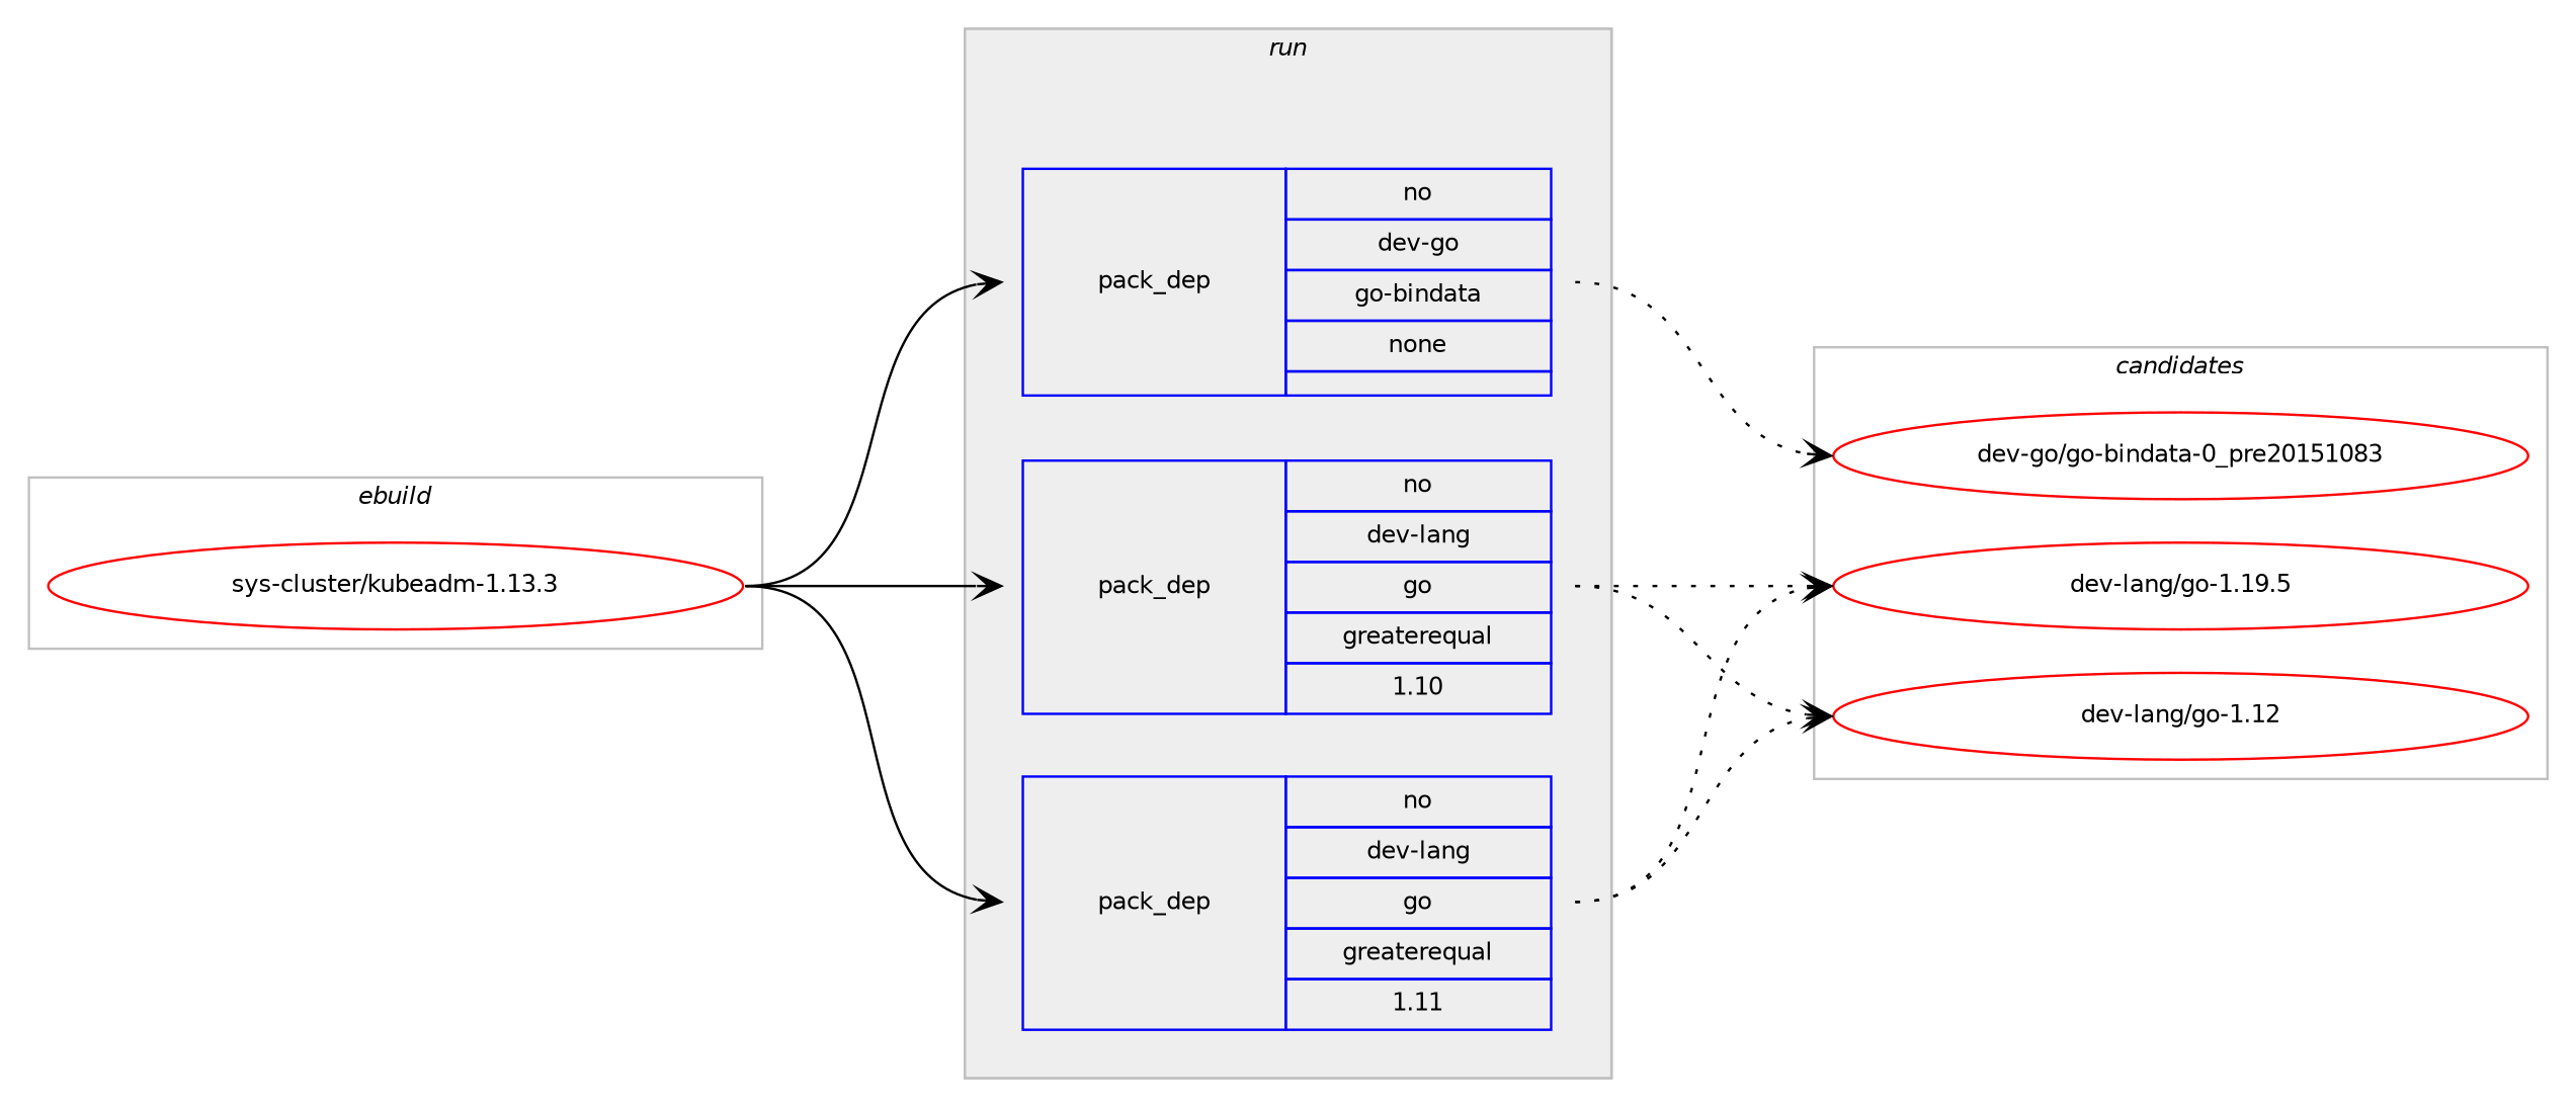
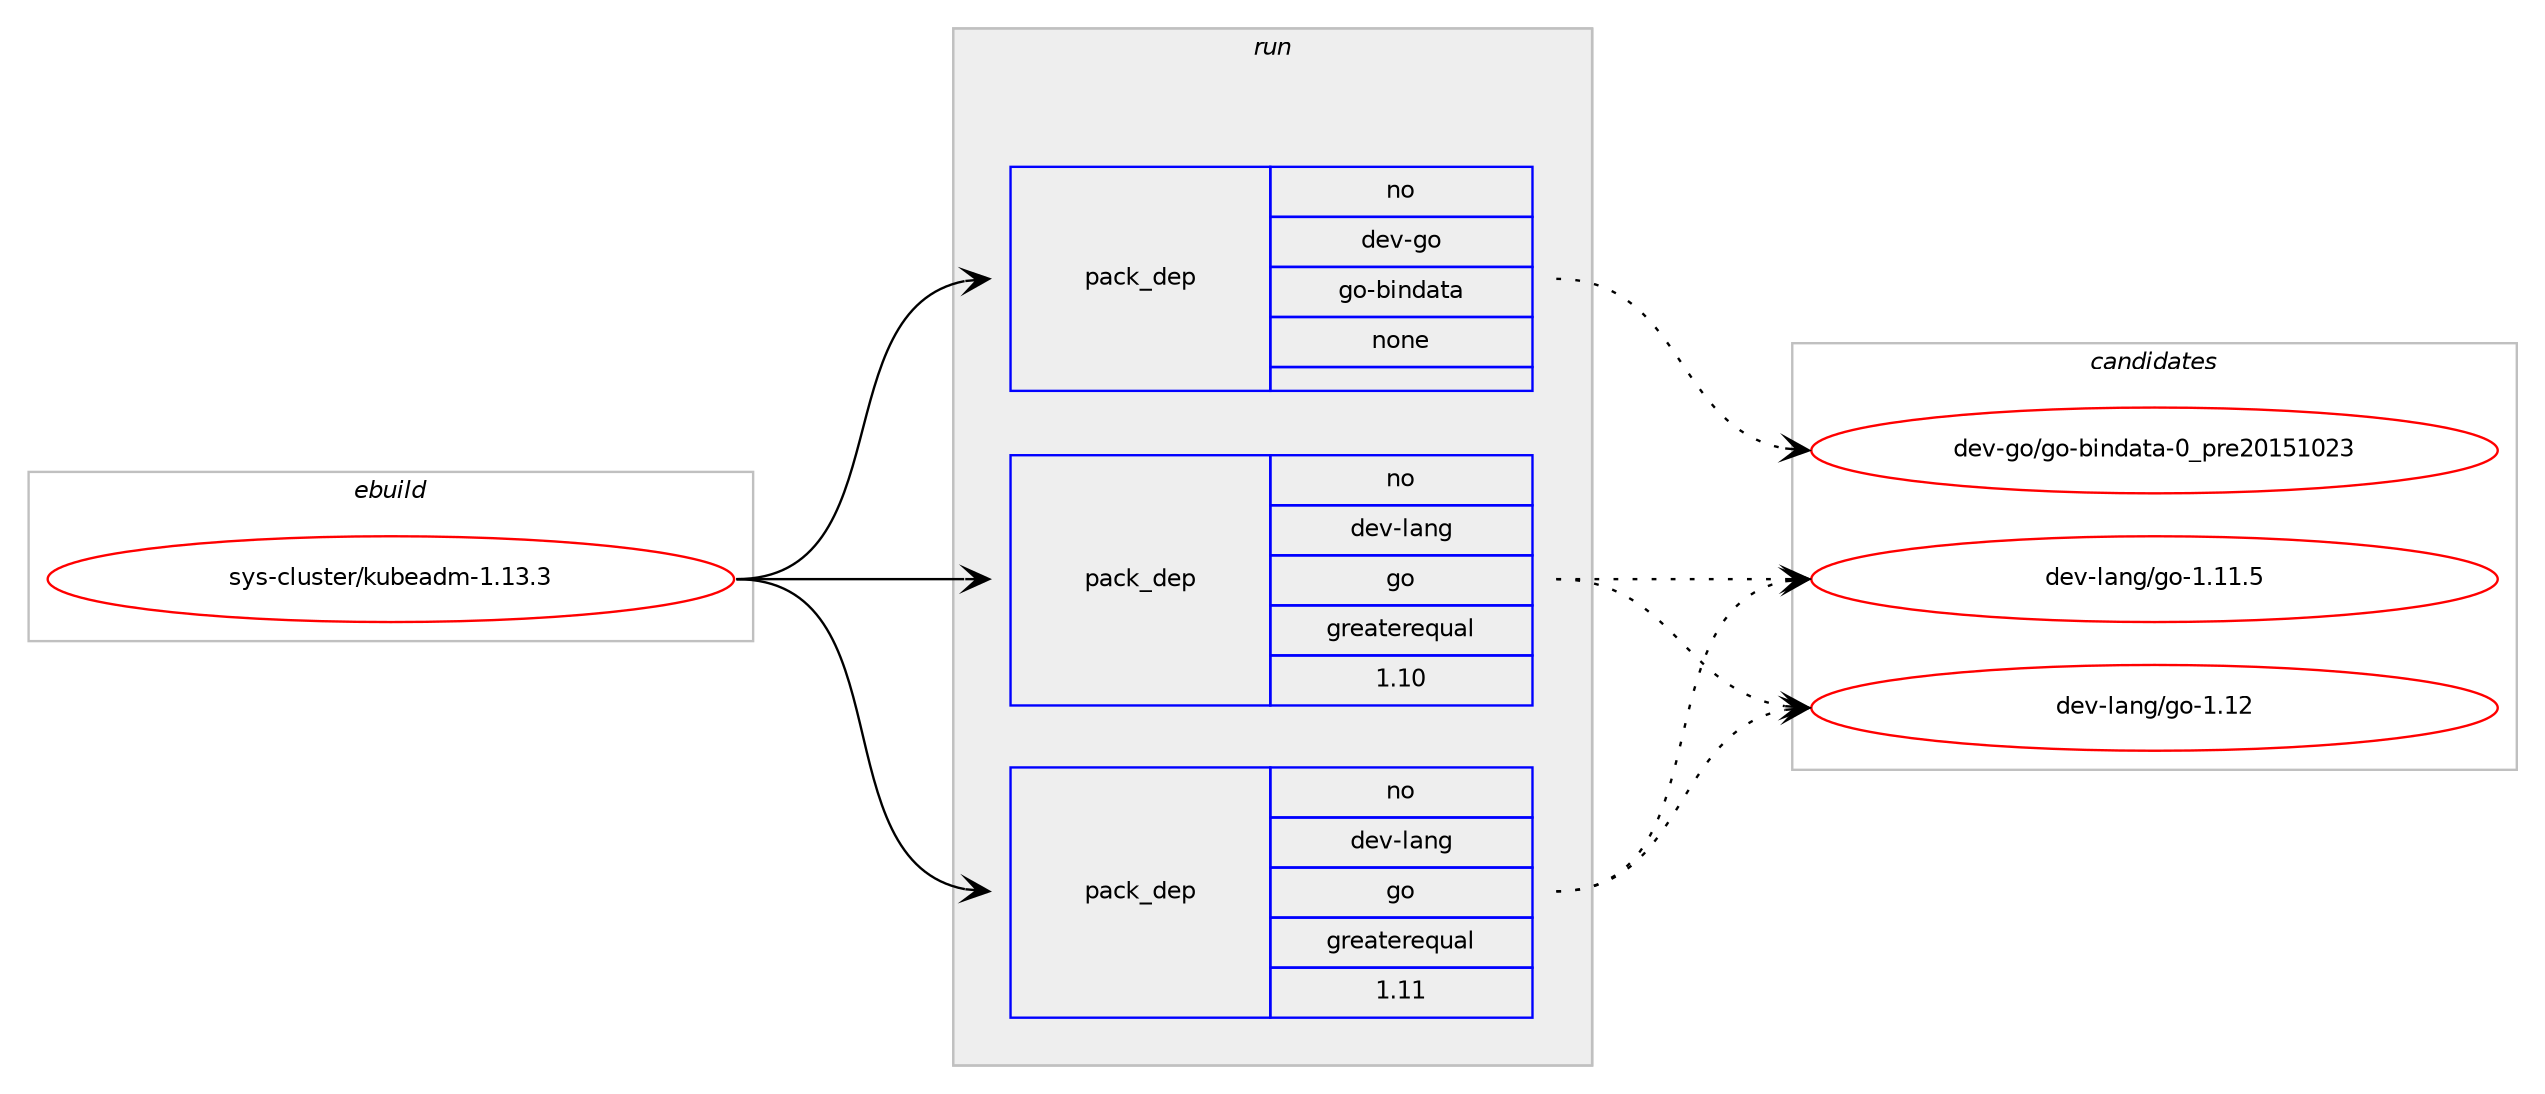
  digraph {
    compound=true
    concentrate=true
    fontname=Helvetica
    fontsize=10
    newrank=true
    rankdir=LR
    ranksep=1.5
    node [color=red fontname=Helvetica fontsize=10]
    edge [arrowhead=vee headport=w style=dotted tailport=e weight=100]
    n1 [label="sys-cluster/kubeadm-1.13.3" width=4]
    n2 [color=blue label=<<TABLE BORDER="0" CELLBORDER="1" CELLSPACING="0" CELLPADDING="4" WIDTH="220"><TR><TD ROWSPAN="6" CELLPADDING="30">pack_dep</TD></TR><TR><TD WIDTH="110">no</TD></TR><TR><TD>dev-go</TD></TR><TR><TD>go-bindata</TD></TR><TR><TD>none</TD></TR><TR><TD></TD></TR></TABLE>> shape=none]
    n3 [color=blue label=<<TABLE BORDER="0" CELLBORDER="1" CELLSPACING="0" CELLPADDING="4" WIDTH="220"><TR><TD ROWSPAN="6" CELLPADDING="30">pack_dep</TD></TR><TR><TD WIDTH="110">no</TD></TR><TR><TD>dev-lang</TD></TR><TR><TD>go</TD></TR><TR><TD>greaterequal</TD></TR><TR><TD>1.10</TD></TR></TABLE>> shape=none]
    n4 [color=blue label=<<TABLE BORDER="0" CELLBORDER="1" CELLSPACING="0" CELLPADDING="4" WIDTH="220"><TR><TD ROWSPAN="6" CELLPADDING="30">pack_dep</TD></TR><TR><TD WIDTH="110">no</TD></TR><TR><TD>dev-lang</TD></TR><TR><TD>go</TD></TR><TR><TD>greaterequal</TD></TR><TR><TD>1.11</TD></TR></TABLE>> shape=none]
-   n5 [label="dev-go/go-bindata-0_pre20151083" width=4]
-   n6 [label="dev-lang/go-1.19.5" width=4]
+   n5 [label="dev-go/go-bindata-0_pre20151023" width=4]
+   n6 [label="dev-lang/go-1.11.5" width=4]
    n7 [label="dev-lang/go-1.12" width=4]
    subgraph cluster_1 {
      color=gray
      label=<<i>ebuild</i>>
      rank=same
      n1
    }
    subgraph cluster_2 {
      color=gray
      label=<<i>dependencies</i>>
      subgraph cluster_3 {
        color=gray
        fillcolor="#eeeeee"
        label=<<i>compile</i>>
        style=filled
        subgraph sub_4 {
          color=gray
          fillcolor="#eeeeee"
          label=<<i>compile</i>>
          style=filled
          n2
        }
        subgraph sub_5 {
          color=gray
          fillcolor="#eeeeee"
          label=<<i>compile</i>>
          style=filled
          n3
        }
        subgraph sub_6 {
          color=gray
          fillcolor="#eeeeee"
          label=<<i>compile</i>>
          style=filled
          n4
        }
      }
      subgraph cluster_7 {
        color=gray
        fillcolor="#eeeeee"
        label=<<i>compile and run</i>>
        style=filled
      }
      subgraph cluster_8 {
        color=gray
        fillcolor="#eeeeee"
        label=<<i>run</i>>
        style=filled
      }
    }
    subgraph cluster_9 {
      color=gray
      label=<<i>candidates</i>>
      rank=same
      subgraph sub_10 {
        color=black
        label=<<i>candidates</i>>
        nodesep=1
        rank=same
        n5
      }
      subgraph sub_11 {
        color=black
        label=<<i>candidates</i>>
        nodesep=1
        rank=same
        n6
        n7
      }
      subgraph sub_12 {
        color=black
        label=<<i>candidates</i>>
        nodesep=1
        rank=same
        n6
        n7
      }
    }
    n1 -> n2 [style=solid weight=20]
    n1 -> n3 [style=solid weight=20]
    n1 -> n4 [style=solid weight=20]
    n2 -> n5
    n3 -> n6
    n3 -> n7
    n4 -> n6
    n4 -> n7
  }
